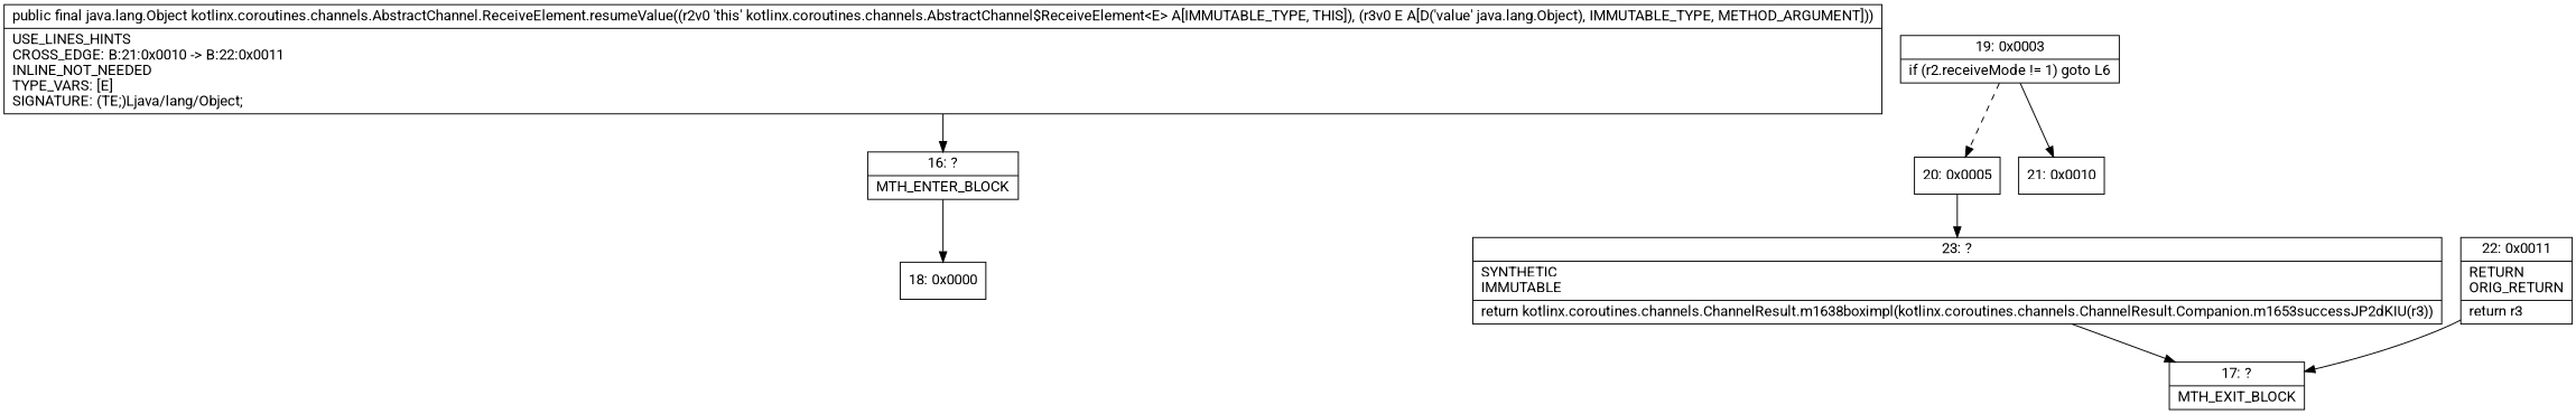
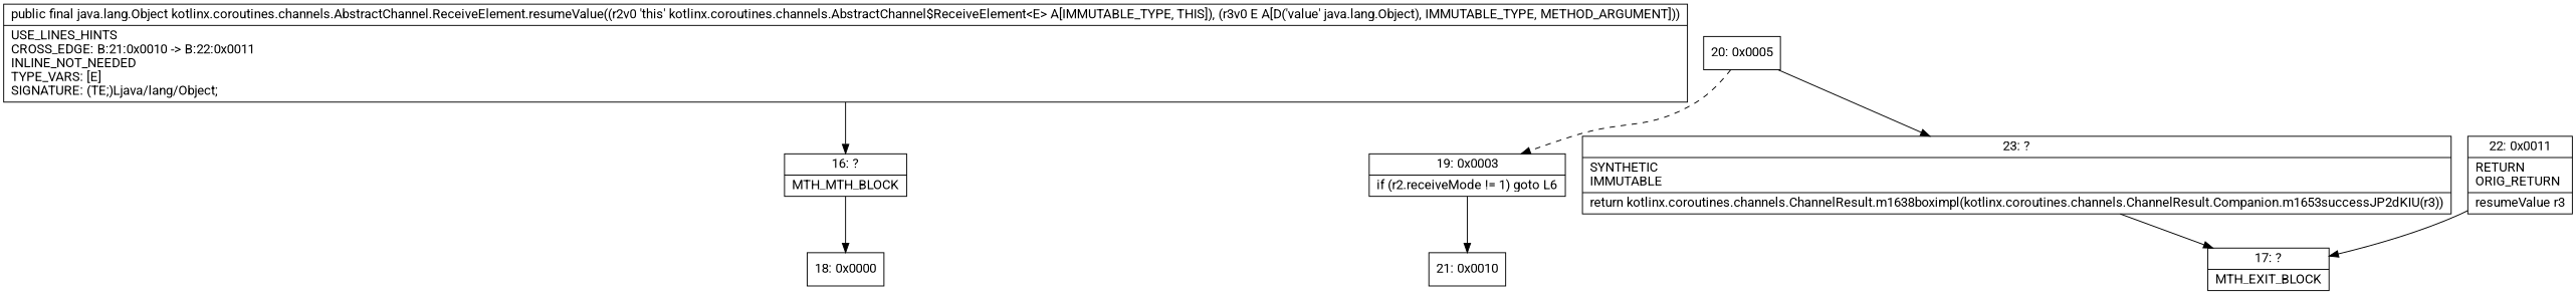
  digraph {
    fontname=Roboto
    node [fontname=Roboto shape=record]
    edge [fontname=Roboto]
-   n1 [label="{16\:\ ?|MTH_ENTER_BLOCK\l}"]
+   n1 [label="{16\:\ ?|MTH_MTH_BLOCK\l}"]
    n2 [label="{18\:\ 0x0000}"]
    n3 [label="{19\:\ 0x0003|if (r2.receiveMode != 1) goto L6\l}"]
    n4 [label="{20\:\ 0x0005}"]
    n5 [label="{21\:\ 0x0010}"]
    n6 [label="{23\:\ ?|SYNTHETIC\lIMMUTABLE\l|return kotlinx.coroutines.channels.ChannelResult.m1638boximpl(kotlinx.coroutines.channels.ChannelResult.Companion.m1653successJP2dKIU(r3))\l}"]
    n7 [label="{17\:\ ?|MTH_EXIT_BLOCK\l}"]
-   n8 [label="{22\:\ 0x0011|RETURN\lORIG_RETURN\l|return r3\l}"]
+   n8 [label="{22\:\ 0x0011|RETURN\lORIG_RETURN\l|resumeValue r3\l}"]
    n9 [label="{public final java.lang.Object kotlinx.coroutines.channels.AbstractChannel.ReceiveElement.resumeValue((r2v0 'this' kotlinx.coroutines.channels.AbstractChannel$ReceiveElement\<E\> A[IMMUTABLE_TYPE, THIS]), (r3v0 E A[D('value' java.lang.Object), IMMUTABLE_TYPE, METHOD_ARGUMENT]))  | USE_LINES_HINTS\lCROSS_EDGE: B:21:0x0010 \-\> B:22:0x0011\lINLINE_NOT_NEEDED\lTYPE_VARS: [E]\lSIGNATURE: (TE;)Ljava\/lang\/Object;\l}"]
    n1 -> n2
-   n3 -> n4 [style=dashed]
+   n4 -> n3 [style=dashed]
    n3 -> n5
    n4 -> n6
    n6 -> n7
    n8 -> n7
    n9 -> n1
  }
